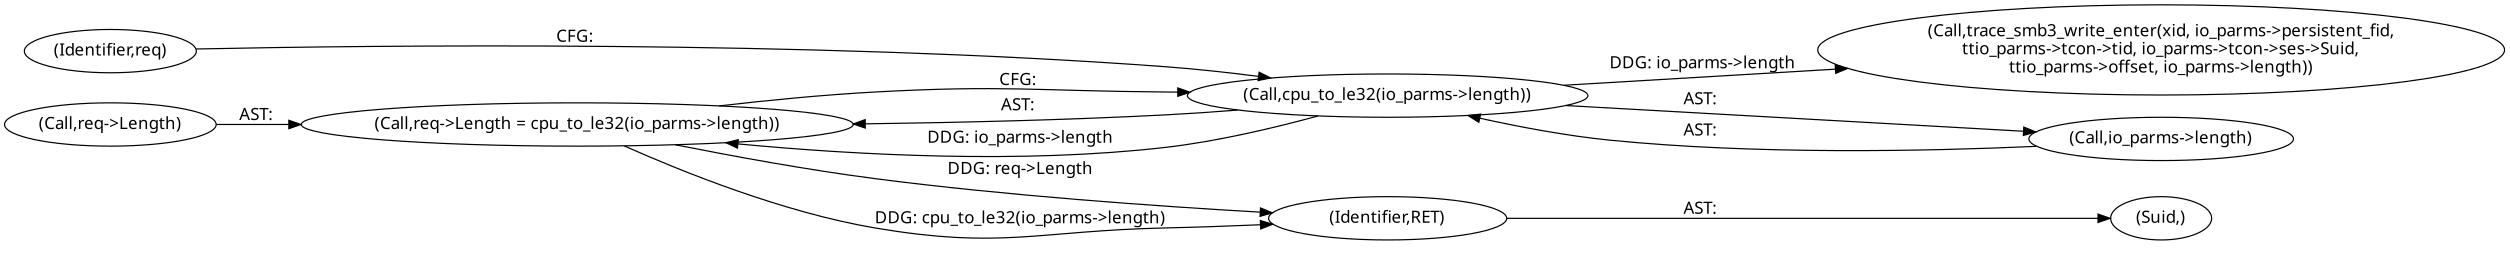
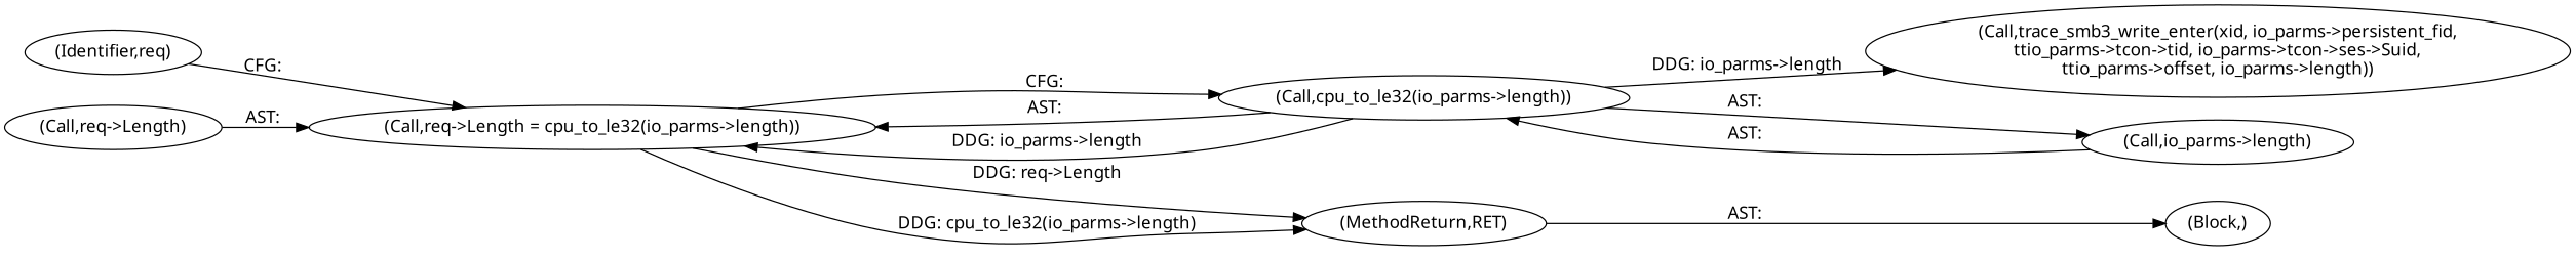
  digraph {
    fontname="Noto Sans"
    rankdir=LR
    node [fontname="Noto Sans"]
    edge [fontname="Noto Sans"]
    n1 [label="(Call,req->Length = cpu_to_le32(io_parms->length))"]
    n2 [label="(Call,cpu_to_le32(io_parms->length))"]
-   n3 [label="(Identifier,RET)"]
+   n3 [label="(MethodReturn,RET)"]
    n4 [label="(Call,io_parms->length)"]
    n5 [label="(Call,trace_smb3_write_enter(xid, io_parms->persistent_fid,\n\t\tio_parms->tcon->tid, io_parms->tcon->ses->Suid,\n\t\tio_parms->offset, io_parms->length))"]
-   n6 [label="(Suid,)"]
+   n6 [label="(Block,)"]
    n7 [label="(Identifier,req)"]
    n8 [label="(Call,req->Length)"]
    n1 -> n2 [label="CFG: "]
    n1 -> n3 [label="DDG: req->Length"]
    n1 -> n3 [label="DDG: cpu_to_le32(io_parms->length)"]
    n2 -> n1 [label="AST: "]
    n2 -> n1 [label="DDG: io_parms->length"]
    n2 -> n4 [label="AST: "]
    n2 -> n5 [label="DDG: io_parms->length"]
    n3 -> n6 [label="AST: "]
    n4 -> n2 [label="AST: "]
-   n7 -> n2 [label="CFG: "]
+   n7 -> n1 [label="CFG: "]
    n8 -> n1 [label="AST: "]
  }
